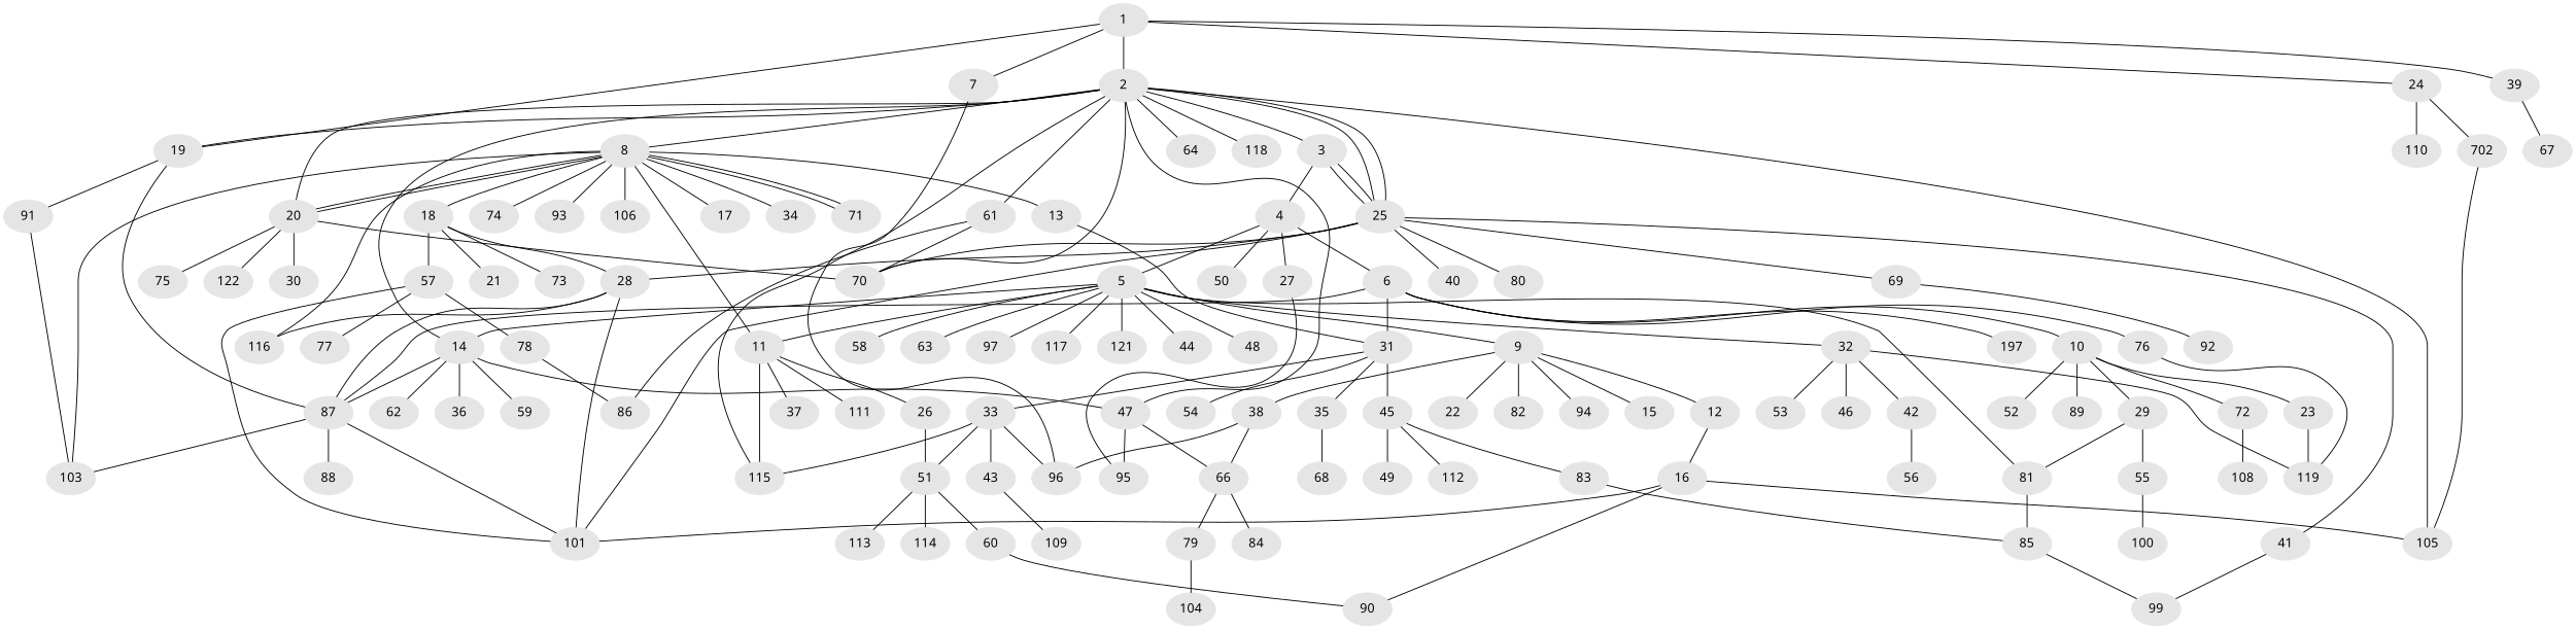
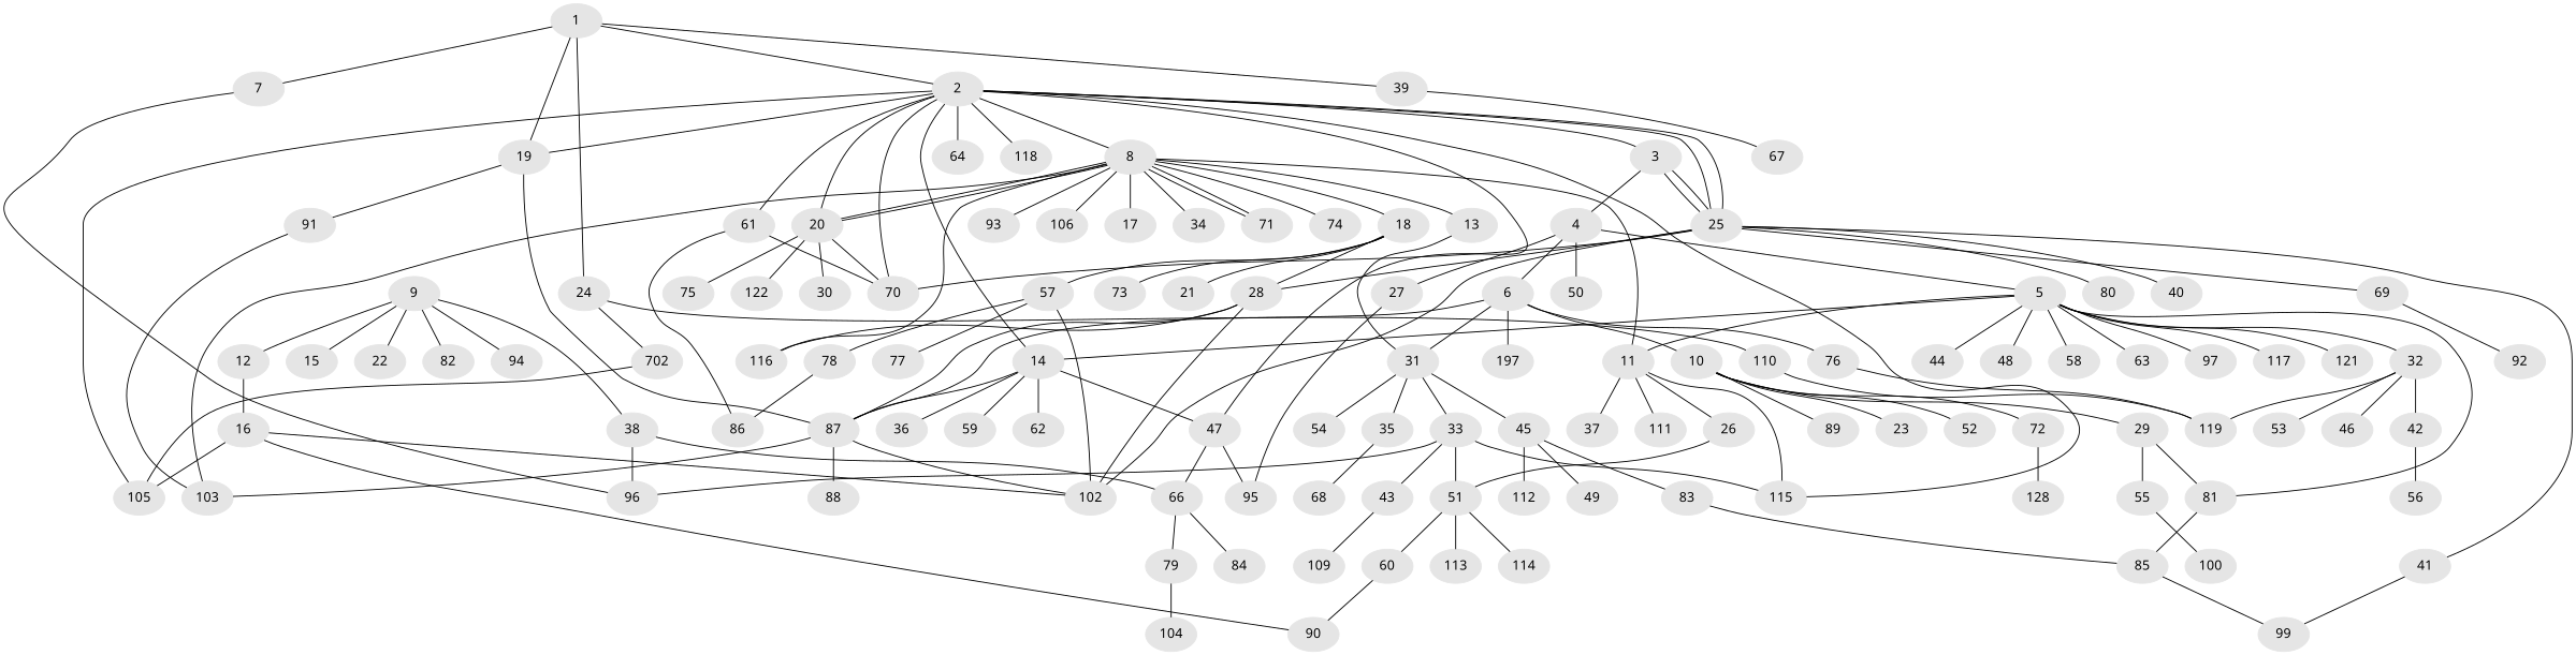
  graph {
    fontname="Noto Sans"
    node [color=gray90 fontname="Noto Sans" style=filled]
    edge [fontname="Noto Sans"]
    1
    2
    7
    19
    24
    39
    3
    8
    14
    20
    25
    47
    61
    64
    70
    105
    115
    118
    96
    87
    91
    n22 [label=702]
    110
    67
    4
    11
    13
    17
    18
    34
    71
    74
    93
    103
    106
    116
    36
    59
    62
    30
    75
    122
-   101
+   101 [label=102]
    28
    40
    41
    69
    80
    95
    66
    86
    5
    6
    27
    50
    9
    32
    44
    48
    58
    63
    81
    97
    117
    121
    10
    31
    76
    n69 [label=197]
    12
    15
    22
    38
    82
    94
    26
    37
    111
    42
    46
    53
    119
    85
    23
    29
    52
    72
    89
    33
    35
    45
    54
    88
    21
    57
    73
    16
    55
-   108
+   108 [label=128]
    51
    90
    77
    78
    99
    92
    60
    113
    114
    100
    43
    68
    49
    83
    112
    56
    109
    79
    84
    104
    1 -- 2
    1 -- 7
    1 -- 19
    1 -- 24
    1 -- 39
    2 -- 19
    2 -- 3
    2 -- 8
    2 -- 14
    2 -- 20
    2 -- 25
    2 -- 25
    2 -- 47
    2 -- 61
    2 -- 64
    2 -- 70
    2 -- 105
    2 -- 115
    2 -- 118
    7 -- 96
    19 -- 87
    19 -- 91
    24 -- n22
    24 -- 110
    39 -- 67
    3 -- 25
    3 -- 25
    3 -- 4
    8 -- 20
    8 -- 20
    8 -- 11
    8 -- 13
    8 -- 17
    8 -- 18
    8 -- 34
    8 -- 71
    8 -- 71
    8 -- 74
    8 -- 93
    8 -- 103
    8 -- 106
    8 -- 116
    14 -- 47
    14 -- 87
    14 -- 36
    14 -- 59
    14 -- 62
    20 -- 70
    20 -- 30
    20 -- 75
    20 -- 122
    25 -- 70
    25 -- 101
    25 -- 28
    25 -- 40
    25 -- 41
    25 -- 69
    25 -- 80
    47 -- 95
    47 -- 66
    61 -- 70
    61 -- 86
    87 -- 103
    87 -- 101
    87 -- 88
    91 -- 103
    n22 -- 105
-   23 -- 119
+   110 -- 119
    4 -- 5
    4 -- 6
    4 -- 27
    4 -- 50
    11 -- 115
    11 -- 26
    11 -- 37
    11 -- 111
    13 -- 31
    18 -- 28
    18 -- 21
    18 -- 57
    18 -- 73
    28 -- 87
    28 -- 116
    28 -- 101
    41 -- 99
    69 -- 92
    66 -- 79
    66 -- 84
    5 -- 14
    5 -- 11
-   5 -- 9
    5 -- 32
    5 -- 44
    5 -- 48
    5 -- 58
    5 -- 63
    5 -- 81
    5 -- 97
    5 -- 117
    5 -- 121
    6 -- 87
    6 -- 10
    6 -- 31
    6 -- 76
    6 -- n69
    27 -- 95
    9 -- 12
    9 -- 15
    9 -- 22
    9 -- 38
    9 -- 82
    9 -- 94
    32 -- 42
    32 -- 46
    32 -- 53
    32 -- 119
    81 -- 85
    10 -- 23
    10 -- 29
    10 -- 52
    10 -- 72
    10 -- 89
    31 -- 33
    31 -- 35
    31 -- 45
    31 -- 54
    76 -- 119
    12 -- 16
    38 -- 96
    38 -- 66
    26 -- 51
    42 -- 56
    85 -- 99
    29 -- 81
    29 -- 55
    72 -- 108
    33 -- 115
    33 -- 96
    33 -- 51
    33 -- 43
    35 -- 68
    45 -- 49
    45 -- 83
    45 -- 112
    57 -- 101
    57 -- 77
    57 -- 78
    16 -- 105
    16 -- 101
    16 -- 90
    55 -- 100
    51 -- 60
    51 -- 113
    51 -- 114
    78 -- 86
    60 -- 90
    43 -- 109
    83 -- 85
    79 -- 104
  }
